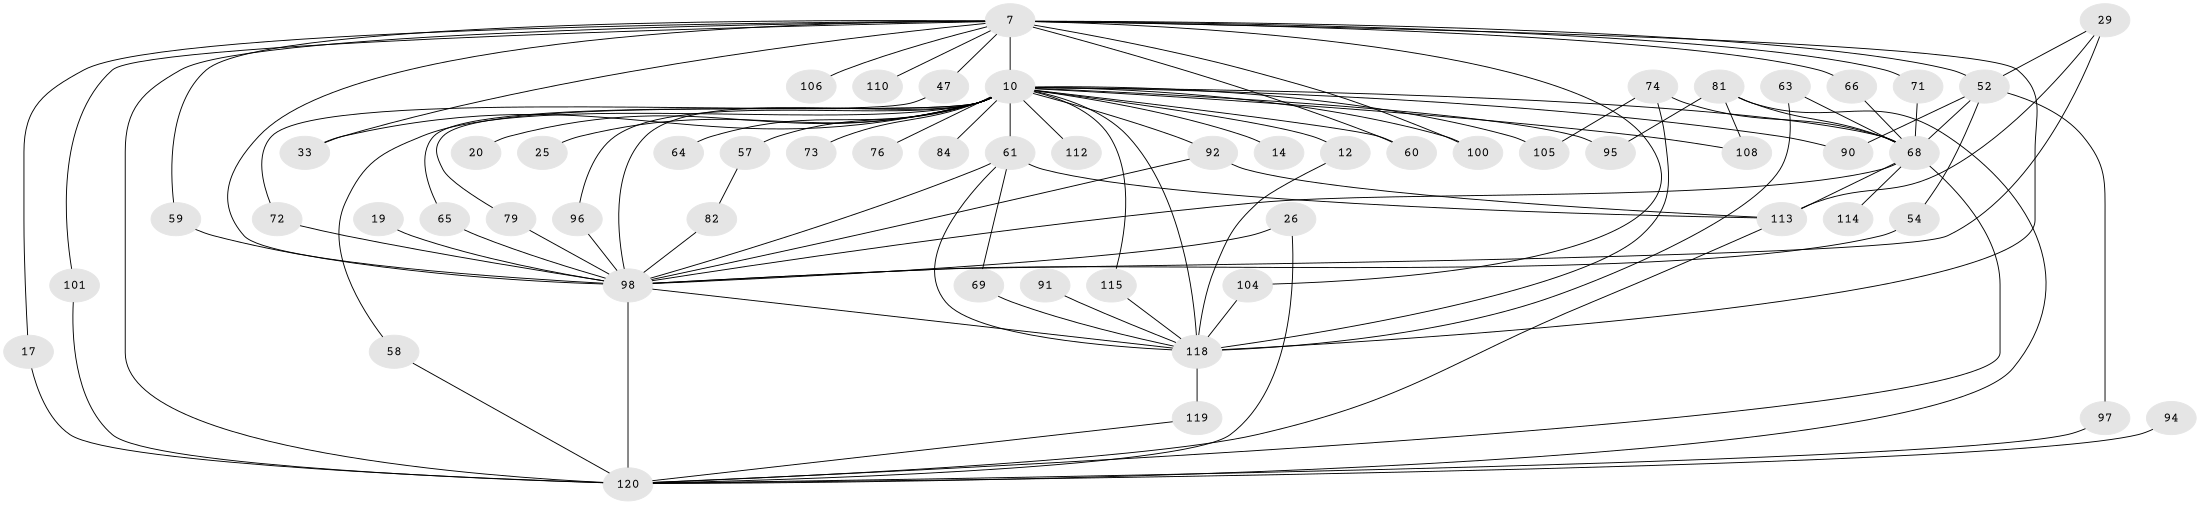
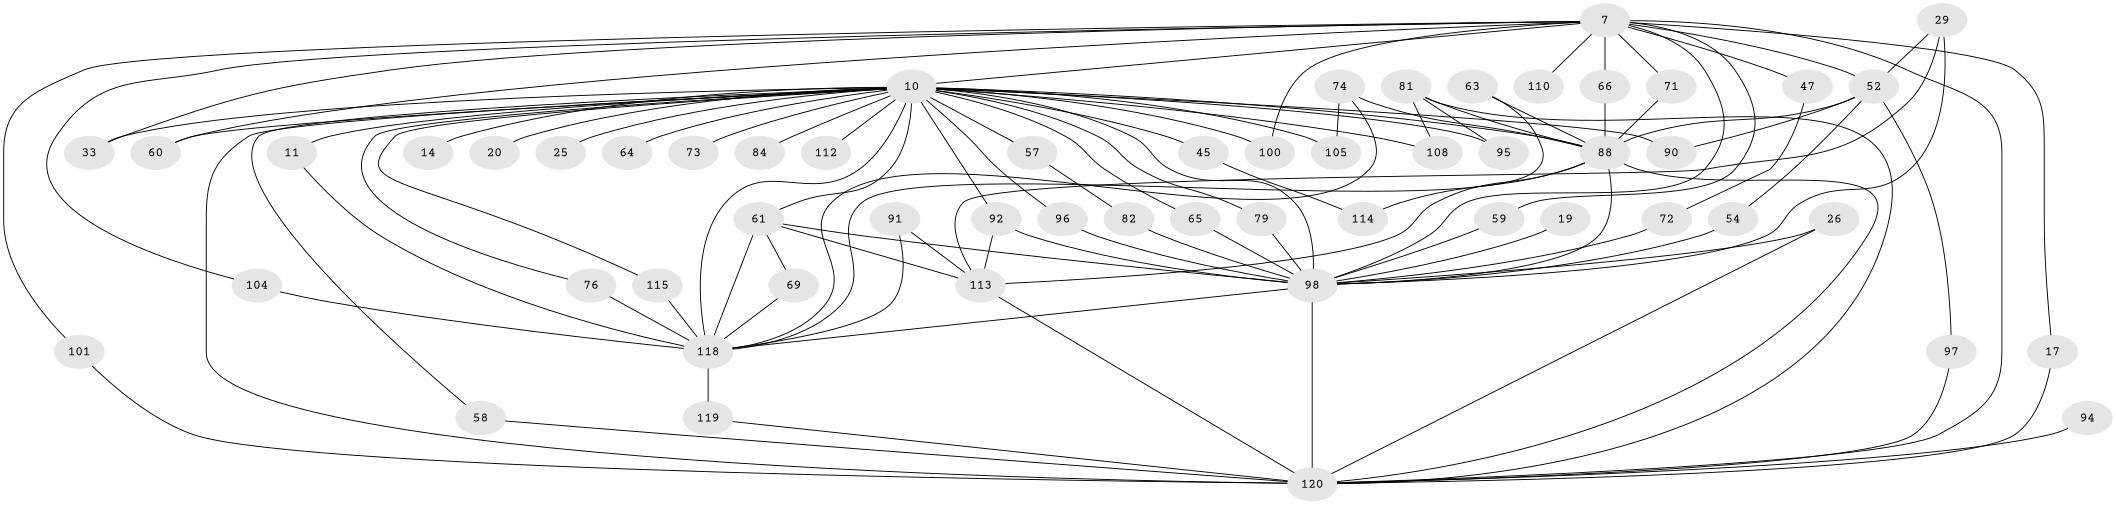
  graph {
    fontname="Courier Prime"
    node [color=gray90 fontname="Courier Prime" style=filled]
    edge [fontname="Courier Prime"]
    7 [super="+3"]
    10 [super="+6+4"]
    17
    33
    47
    n6 [label=52 super="+39+50"]
    59
    60
    66
    71
    98 [super="+75+8+40+46"]
    100 [super="+30"]
    101
    104
-   106
    110 [super="+87"]
    118 [super="+80+102+111+109"]
    120 [super="+12+78"]
-   11 [label=12]
+   11
    14
    20
    25
+   45
    57
    58
    61 [super="+41+56"]
    64
    65
    73
    76
    79 [super="+68"]
    84 [super="+44"]
-   88 [super="+77+37" label=68]
+   88 [super="+77+37"]
    90
    92 [super="+15+89"]
    95
    96
    105
    108
    112
    115
    72
    54
    97
    119 [super="+116"]
    114
    82
    113 [super="+43+85"]
    69
    19
    26
    29
    63
    74 [super="+52"]
    81 [super="+48"]
    91 [super="+67"]
    94
    7 -- 10 [weight=8]
    7 -- 17
    7 -- 33 [weight=2]
    7 -- 47 [weight=2]
    7 -- n6 [weight=2]
    7 -- 59
    7 -- 60
    7 -- 66
    7 -- 71
    7 -- 98 [weight=4]
    7 -- 100 [weight=2]
    7 -- 101
    7 -- 104
-   7 -- 106
    7 -- 110
-   7 -- 118 [weight=11]
+   76 -- 118 [weight=11]
    7 -- 120 [weight=5]
    10 -- 33
    10 -- 60
    10 -- 98 [weight=11]
    10 -- 100
    10 -- 118 [weight=6]
+   10 -- 120 [weight=11]
    10 -- 11 [weight=2]
    10 -- 14 [weight=2]
    10 -- 20 [weight=2]
    10 -- 25 [weight=2]
+   10 -- 45 [weight=2]
    10 -- 57 [weight=2]
    10 -- 58
    10 -- 61 [weight=4]
    10 -- 64 [weight=2]
    10 -- 65
    10 -- 73 [weight=2]
    10 -- 76 [weight=2]
    10 -- 79
    10 -- 84 [weight=3]
    10 -- 88 [weight=6]
    10 -- 90
    10 -- 92 [weight=2]
    10 -- 95
    10 -- 96
    10 -- 105
    10 -- 108
    10 -- 112 [weight=2]
    10 -- 115
    17 -- 120
    47 -- 72
    n6 -- 88
    n6 -- 90
    n6 -- 54
    n6 -- 97
    59 -- 98
    66 -- 88
    71 -- 88
    98 -- 118 [weight=2]
    98 -- 120 [weight=5]
    101 -- 120
    104 -- 118
    118 -- 119 [weight=2]
    11 -- 118
+   45 -- 114
    57 -- 82
    58 -- 120
    61 -- 98
    61 -- 118
    61 -- 113
    61 -- 69
    65 -- 98
    79 -- 98
    88 -- 98 [weight=2]
    88 -- 120
    88 -- 114
    88 -- 113
    92 -- 98 [weight=2]
    92 -- 113
    96 -- 98
    115 -- 118
    72 -- 98
    54 -- 98
    97 -- 120
    119 -- 120
    82 -- 98
    113 -- 120
    69 -- 118
    19 -- 98 [weight=2]
    26 -- 98
    26 -- 120
    29 -- n6
    29 -- 98 [weight=2]
    29 -- 113
    63 -- 118
    63 -- 88
    74 -- 118 [weight=2]
    74 -- 88
    74 -- 105
    81 -- 120
    81 -- 88 [weight=2]
    81 -- 95
    81 -- 108
    91 -- 118 [weight=3]
+   91 -- 113
    94 -- 120 [weight=2]
  }
